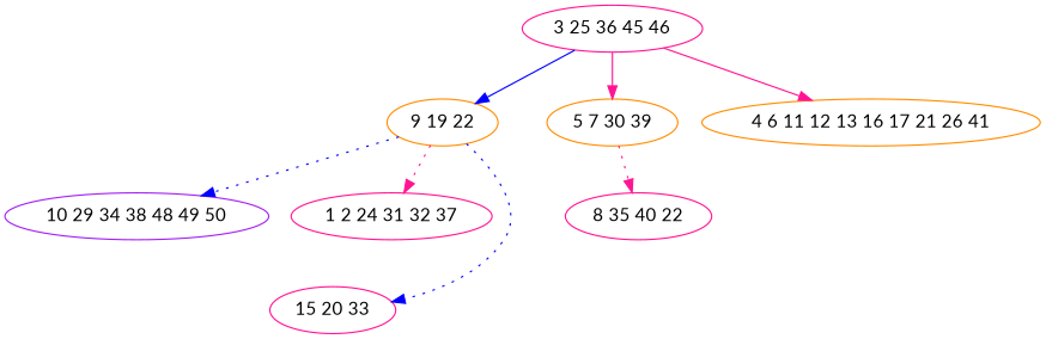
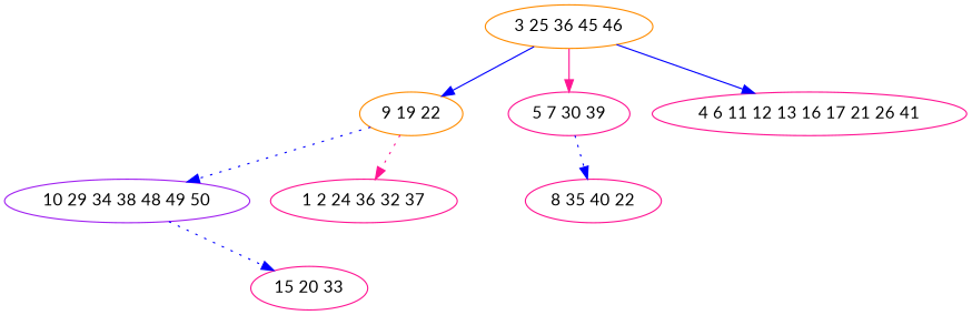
  digraph {
    fontname=Lato
    node [color=deeppink fontname=Lato]
    edge [color=blue fontname=Lato style=dotted]
-   n1 [label="3 25 36 45 46"]
+   n1 [color=darkorange label="3 25 36 45 46"]
    n2 [color=darkorange label="9 19 22"]
-   n3 [color=darkorange label="5 7 30 39"]
-   n4 [color=darkorange label="4 6 11 12 13 16 17 21 26 41"]
+   n3 [label="5 7 30 39"]
+   n4 [label="4 6 11 12 13 16 17 21 26 41"]
    n5 [color=purple label="10 29 34 38 48 49 50"]
-   n6 [label="1 2 24 31 32 37"]
+   n6 [label="1 2 24 36 32 37"]
    n7 [label="8 35 40 22"]
    n8 [label="15 20 33"]
    n1 -> n2 [style=solid]
    n1 -> n3 [color=deeppink style=solid]
-   n1 -> n4 [color=deeppink style=solid]
+   n1 -> n4 [style=solid]
    n2 -> n5
    n2 -> n6 [color=deeppink]
-   n3 -> n7 [color=deeppink]
-   n2 -> n8
+   n3 -> n7
+   n5 -> n8
  }
